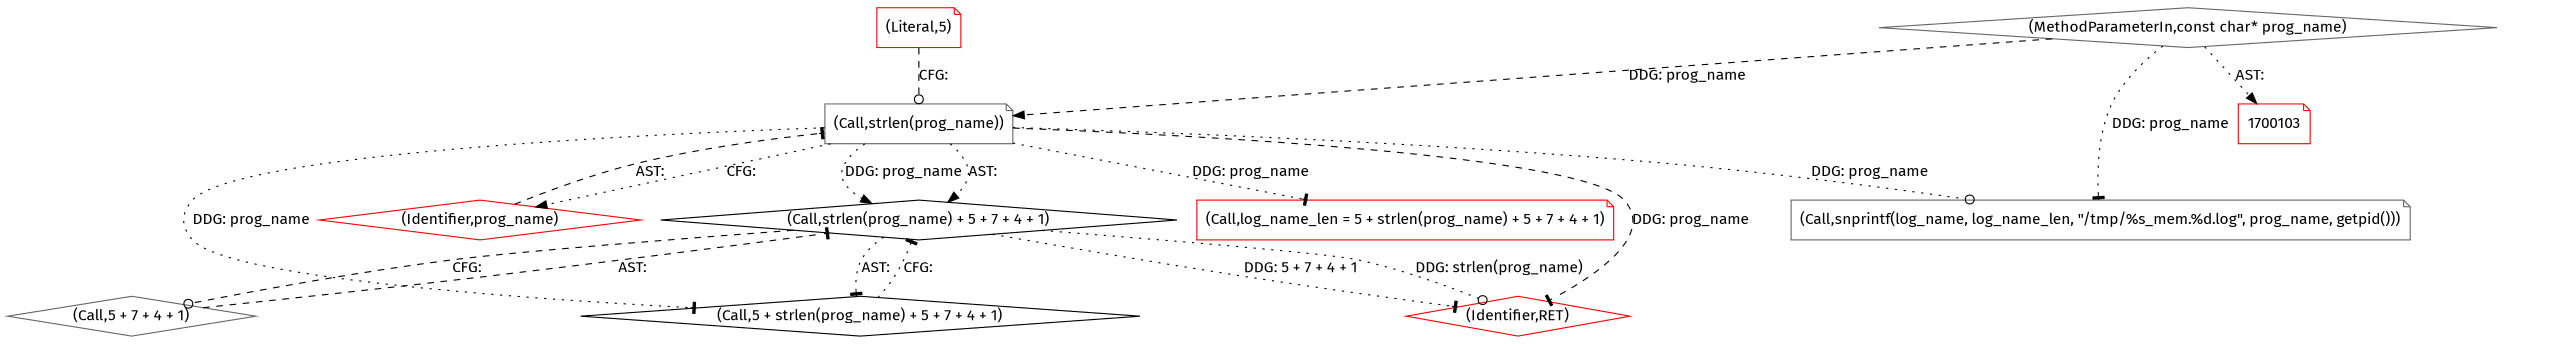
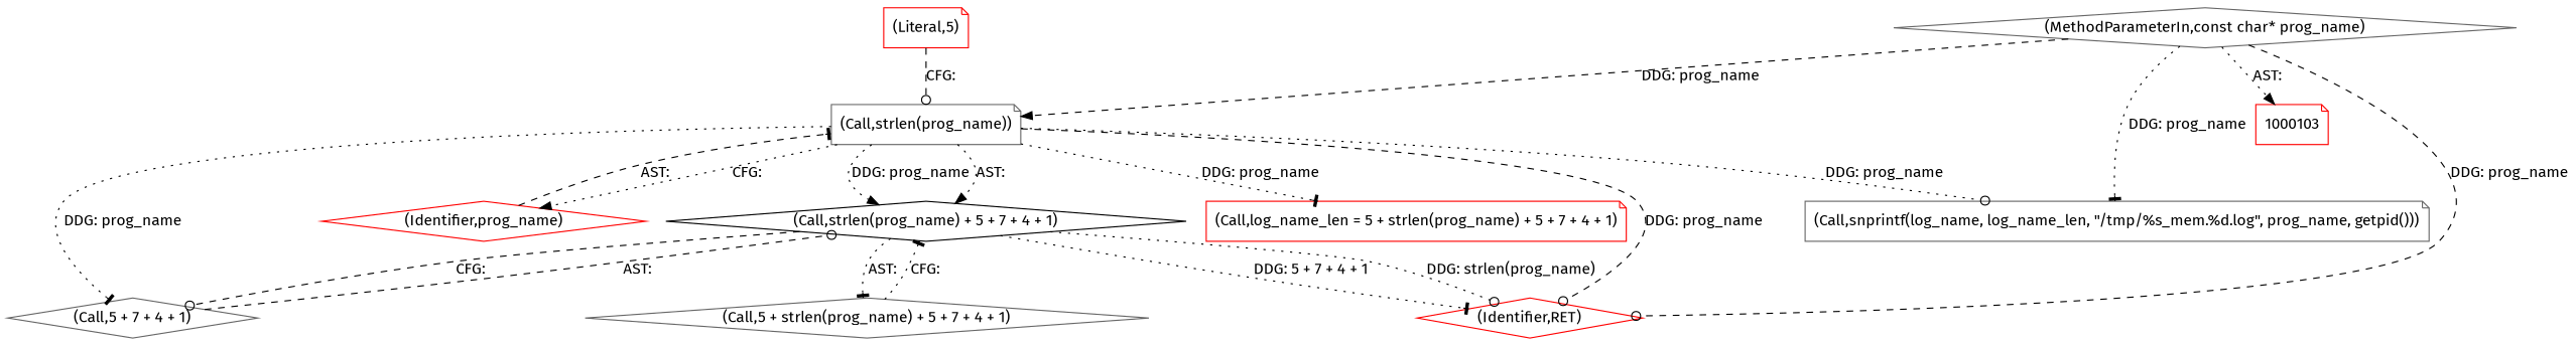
  digraph {
    fontname="Fira Sans"
    node [color=red fontname="Fira Sans" shape=diamond]
    edge [arrowhead=odot fontname="Fira Sans" style=dotted]
    n1 [color=black label="(Call,strlen(prog_name) + 5 + 7 + 4 + 1)"]
    n2 [color=gray40 label="(Call,5 + 7 + 4 + 1)"]
-   n3 [color=black label="(Call,5 + strlen(prog_name) + 5 + 7 + 4 + 1)"]
+   n3 [color=gray40 label="(Call,5 + strlen(prog_name) + 5 + 7 + 4 + 1)"]
    n4 [label="(Identifier,RET)"]
    n5 [color=gray40 label="(Call,strlen(prog_name))" shape=note]
    n6 [color=gray40 label="(Call,snprintf(log_name, log_name_len, \"/tmp/%s_mem.%d.log\", prog_name, getpid()))" shape=note]
    n7 [label="(Identifier,prog_name)"]
    n8 [label="(Call,log_name_len = 5 + strlen(prog_name) + 5 + 7 + 4 + 1)" shape=note]
    n9 [color=gray40 label="(MethodParameterIn,const char* prog_name)"]
-   1000103 [shape=note label=1700103]
+   1000103 [shape=note]
    n11 [label="(Literal,5)" shape=note]
    n1 -> n2 [label="CFG: " style=dashed]
    n1 -> n3 [arrowhead=tee label="AST: "]
    n1 -> n4 [arrowhead=tee label="DDG: 5 + 7 + 4 + 1"]
    n1 -> n4 [label="DDG: strlen(prog_name)"]
-   n2 -> n1 [arrowhead=tee label="AST: " style=dashed]
+   n2 -> n1 [label="AST: " style=dashed]
    n3 -> n1 [arrowhead=tee label="CFG: "]
    n5 -> n1 [arrowhead=normal label="AST: "]
    n5 -> n1 [arrowhead=normal label="DDG: prog_name"]
-   n5 -> n3 [arrowhead=tee label="DDG: prog_name"]
-   n5 -> n4 [arrowhead=tee label="DDG: prog_name" style=dashed]
+   n5 -> n2 [arrowhead=tee label="DDG: prog_name"]
+   n5 -> n4 [label="DDG: prog_name" style=dashed]
    n5 -> n6 [label="DDG: prog_name"]
    n5 -> n7 [arrowhead=normal label="CFG: "]
    n5 -> n8 [arrowhead=tee label="DDG: prog_name"]
    n7 -> n5 [arrowhead=tee label="AST: " style=dashed]
+   n9 -> n4 [label="DDG: prog_name" style=dashed]
    n9 -> n5 [arrowhead=normal label="DDG: prog_name" style=dashed]
    n9 -> n6 [arrowhead=tee label="DDG: prog_name"]
    n9 -> 1000103 [arrowhead=normal label="AST: "]
    n11 -> n5 [label="CFG: " style=dashed]
  }
